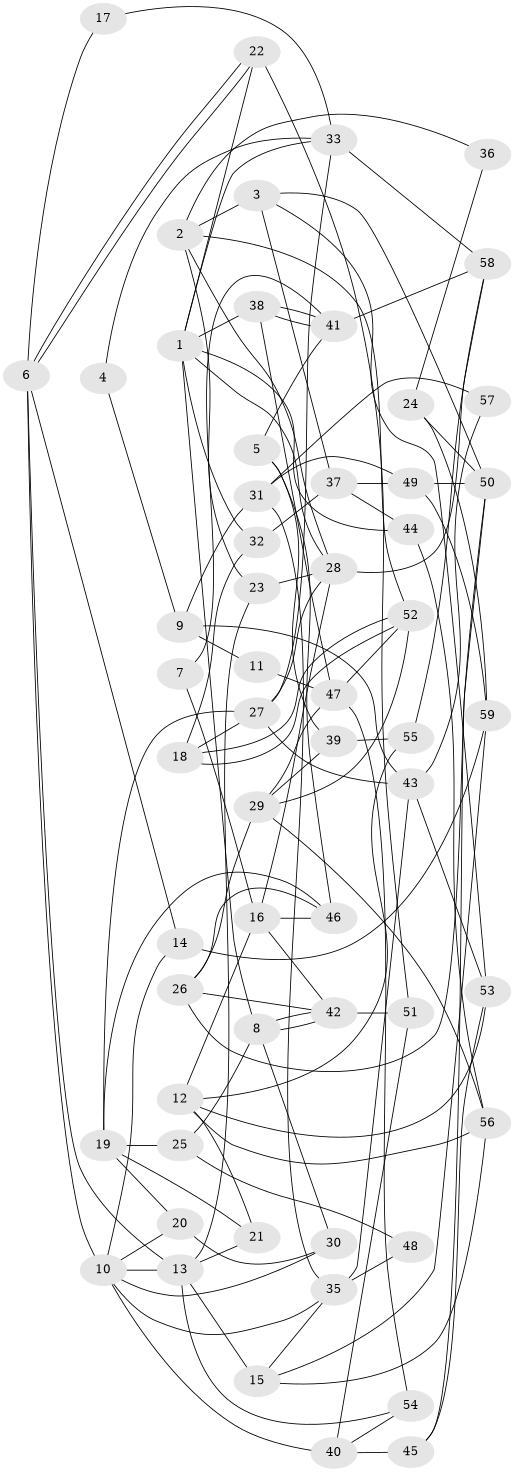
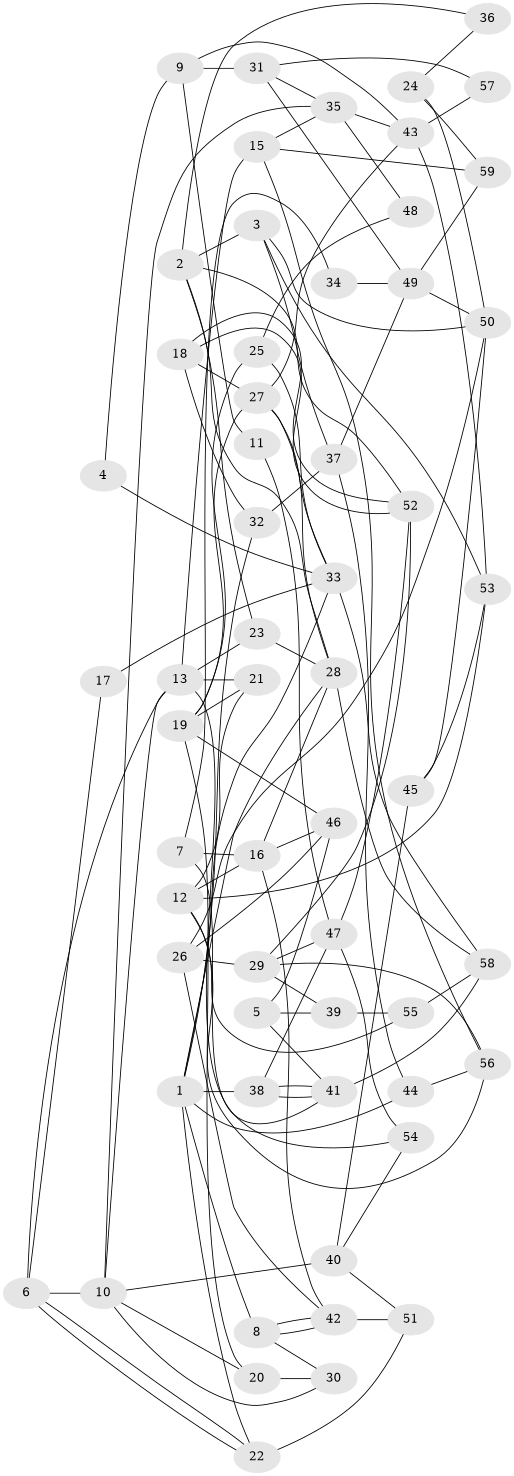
  graph {
    rankdir=LR
    node [color=gray90 style=filled]
    1
    8
    22
    28
    32
    33
    38
    44
    30
    42
    51
    58
    37
    41
    47
    56
    2
    3
    23
    36
    52
    50
    53
    49
    4
    9
    11
    31
    43
    5
    39
    46
    55
    6
    10
    13
-   14
    17
    20
    35
    40
    21
    15
    54
    59
    7
    16
+   34
    57
    48
    45
    12
    18
    27
    19
    25
    24
    26
    29
    1 -- 8
    1 -- 22
    1 -- 28
    1 -- 32
    1 -- 33
    1 -- 38
    1 -- 44
    8 -- 30
    8 -- 42
    8 -- 42
    22 -- 51
    28 -- 58
    32 -- 37
    33 -- 58
    38 -- 41
    38 -- 41
    38 -- 47
    44 -- 56
    42 -- 51
    37 -- 44
    37 -- 49
    41 -- 58
    47 -- 52
    47 -- 54
    2 -- 28
    2 -- 3
    2 -- 23
    2 -- 36
    2 -- 52
    3 -- 37
    3 -- 50
    3 -- 53
    23 -- 28
    49 -- 50
    49 -- 59
    4 -- 33
    4 -- 9
    9 -- 11
    9 -- 31
    9 -- 43
    11 -- 47
    31 -- 49
    31 -- 35
    31 -- 57
    43 -- 53
    43 -- 57
    5 -- 41
    5 -- 39
    5 -- 46
    39 -- 55
    55 -- 58
    6 -- 22
    6 -- 22
    6 -- 10
    6 -- 13
-   6 -- 14
    6 -- 17
    10 -- 30
    10 -- 13
-   10 -- 14
    10 -- 20
    10 -- 35
    10 -- 40
    13 -- 23
    13 -- 21
    13 -- 15
    13 -- 54
-   14 -- 59
    17 -- 33
    20 -- 30
    35 -- 43
    35 -- 48
    40 -- 51
    40 -- 54
    40 -- 45
    15 -- 56
    15 -- 35
    15 -- 59
    7 -- 41
    7 -- 16
+   7 -- 34
    16 -- 28
    16 -- 42
    16 -- 46
+   34 -- 49
    45 -- 50
    45 -- 53
    12 -- 56
    12 -- 53
    12 -- 55
    12 -- 21
    12 -- 16
    18 -- 32
    18 -- 52
    18 -- 52
    18 -- 27
    27 -- 28
    27 -- 33
    27 -- 43
    19 -- 46
    19 -- 20
    19 -- 21
    19 -- 27
    19 -- 25
-   25 -- 8
+   25 -- 33
    25 -- 48
    24 -- 36
    24 -- 50
    24 -- 59
    26 -- 42
    26 -- 50
    26 -- 46
    26 -- 29
    29 -- 47
    29 -- 56
    29 -- 52
    29 -- 39
  }
